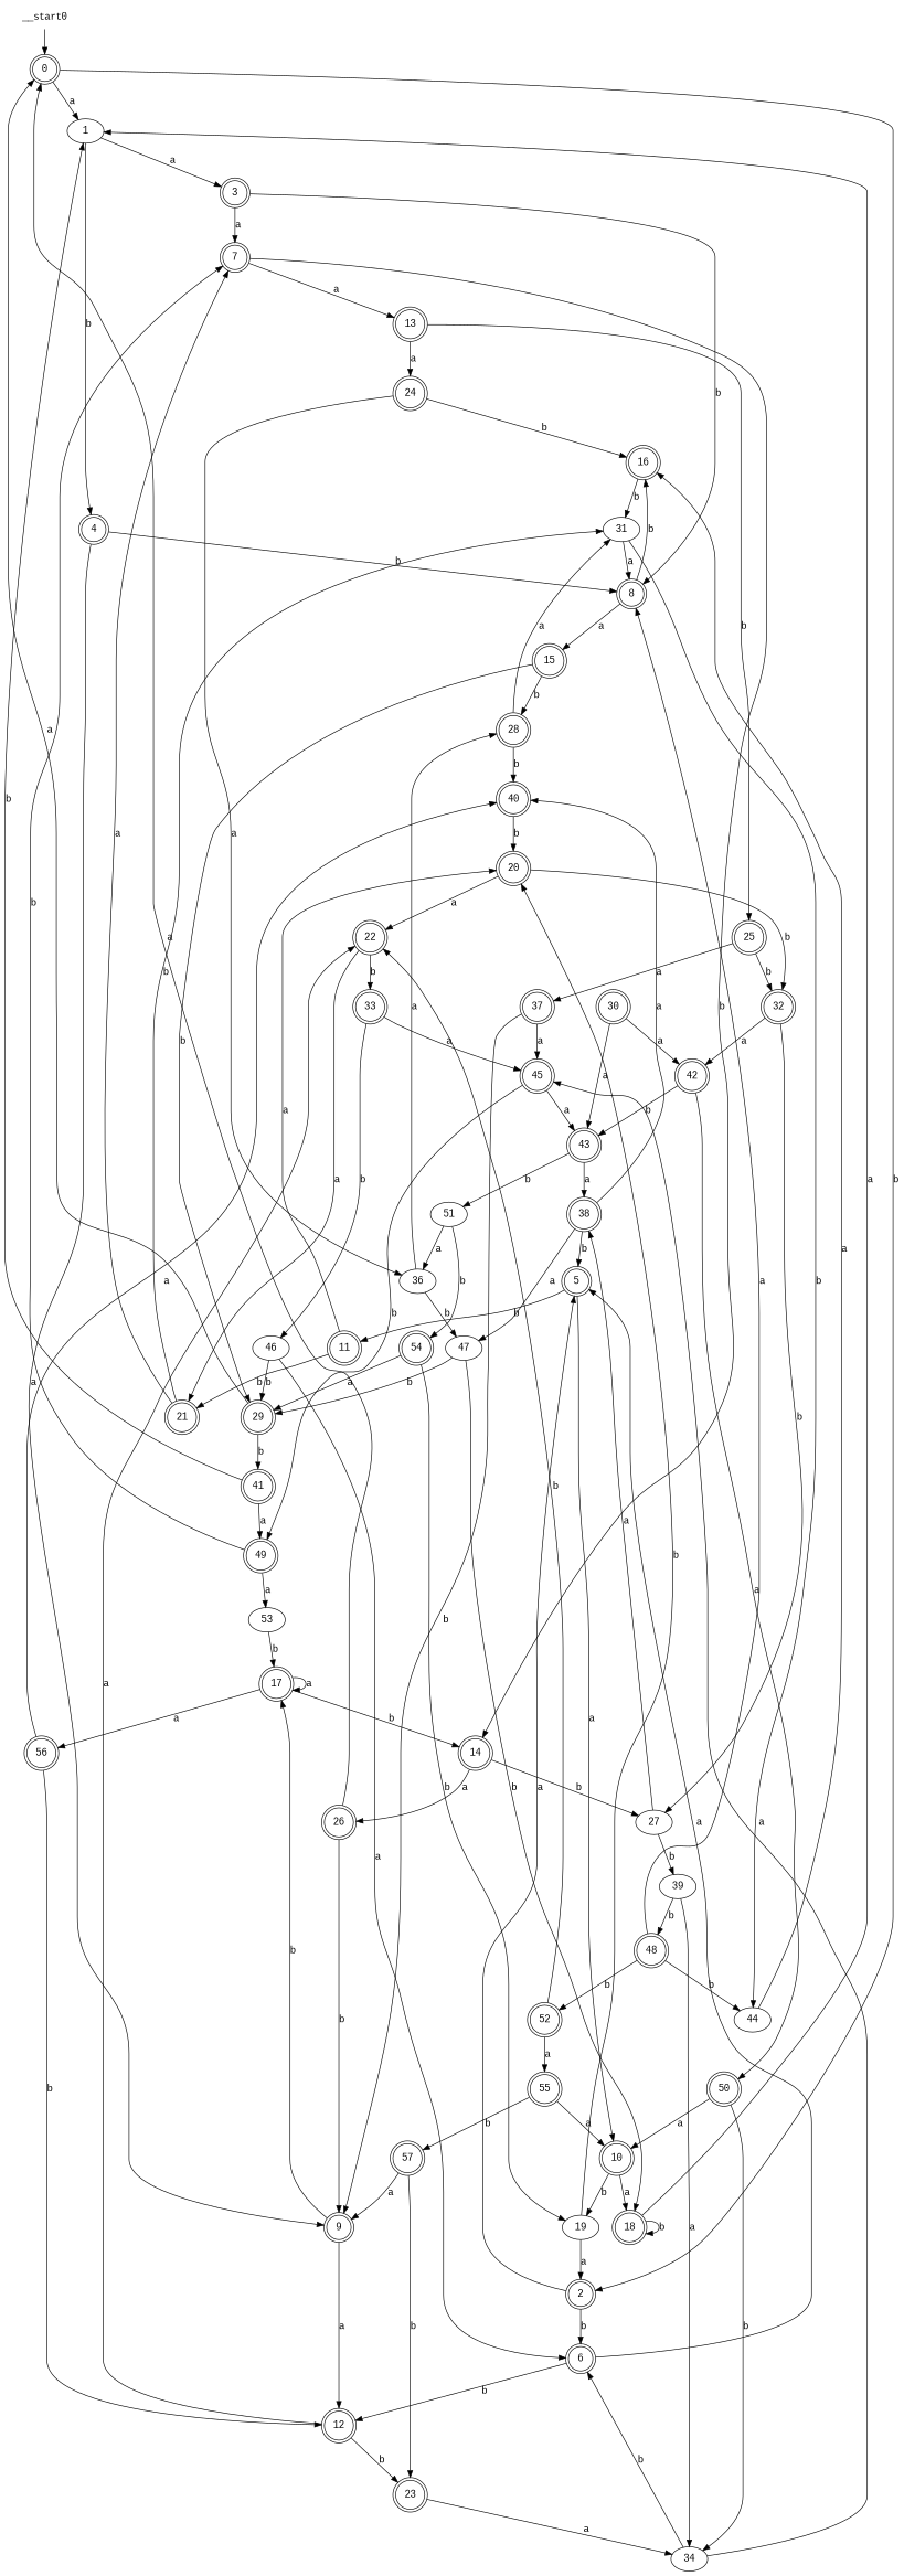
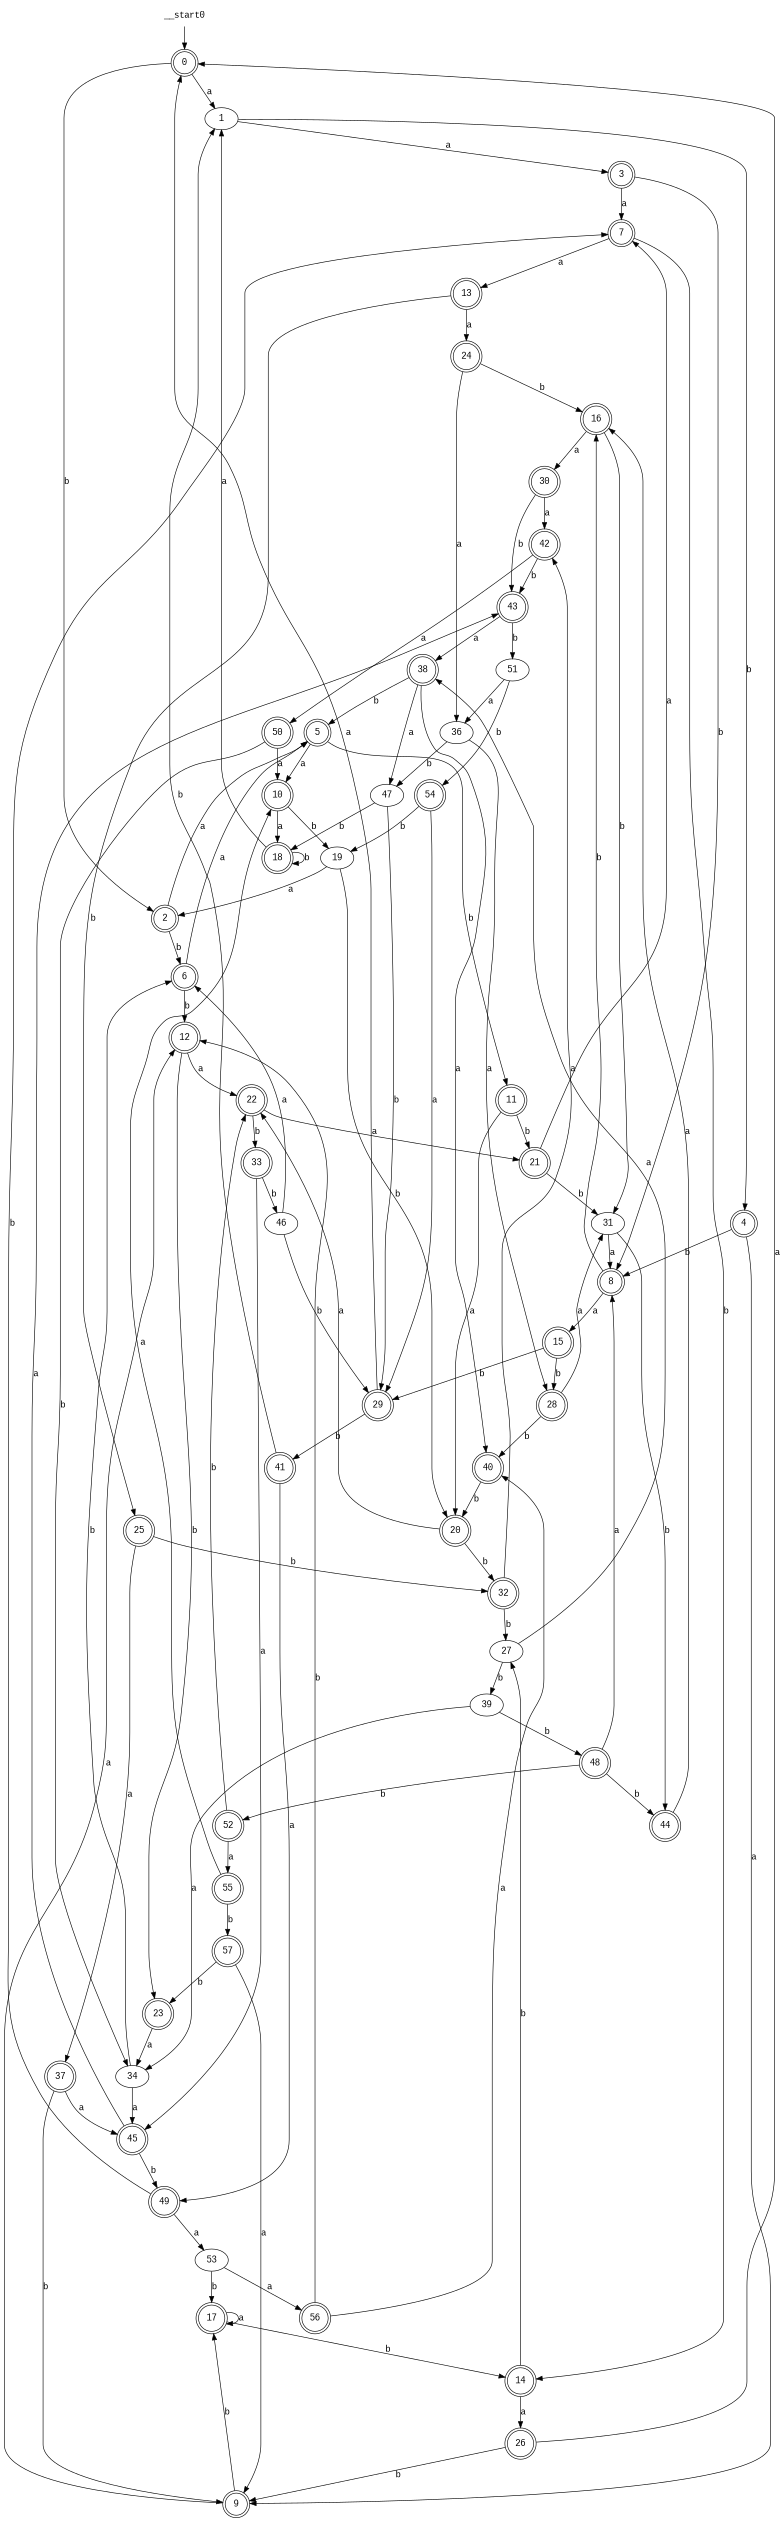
  digraph {
    fontname="Liberation Mono"
    node [fontname="Liberation Mono" shape=doublecircle]
    edge [fontname="Liberation Mono"]
    __start0 [shape=none]
    0
    1 [shape=""]
    2
    3
    4
    5
    6
    7
    8
    9
    10
    11
    12
    13
    14
    15
    16
    17
    18
    19 [shape=""]
    20
    21
    22
    23
    24
    25
    26
    27 [shape=""]
    28
    29
    30
    31 [shape=""]
    32
    33
    34 [shape=""]
    36 [shape=""]
    37
    38
    39 [shape=""]
    40
    41
    42
    43
-   44 [shape=ellipse]
+   44
    45
    46 [shape=""]
    47 [shape=""]
    48
    49
    50
    51 [shape=""]
    52
    53 [shape=""]
    54
    55
    56
    57
    __start0 -> 0
    0 -> 1 [label=a]
    0 -> 2 [label=b]
    1 -> 3 [label=a]
    1 -> 4 [label=b]
    2 -> 5 [label=a]
    2 -> 6 [label=b]
    3 -> 7 [label=a]
    3 -> 8 [label=b]
    4 -> 8 [label=b]
    4 -> 9 [label=a]
    5 -> 10 [label=a]
    5 -> 11 [label=b]
    6 -> 5 [label=a]
    6 -> 12 [label=b]
    7 -> 13 [label=a]
    7 -> 14 [label=b]
    8 -> 15 [label=a]
    8 -> 16 [label=b]
    9 -> 12 [label=a]
    9 -> 17 [label=b]
    10 -> 18 [label=a]
    10 -> 19 [label=b]
    11 -> 20 [label=a]
    11 -> 21 [label=b]
    12 -> 22 [label=a]
    12 -> 23 [label=b]
    13 -> 24 [label=a]
    13 -> 25 [label=b]
    14 -> 26 [label=a]
    14 -> 27 [label=b]
    15 -> 28 [label=b]
    15 -> 29 [label=b]
+   16 -> 30 [label=a]
    16 -> 31 [label=b]
    17 -> 14 [label=b]
    17 -> 17 [label=a]
    18 -> 1 [label=a]
    18 -> 18 [label=b]
    19 -> 2 [label=a]
    19 -> 20 [label=b]
    20 -> 22 [label=a]
    20 -> 32 [label=b]
    21 -> 7 [label=a]
    21 -> 31 [label=b]
    22 -> 21 [label=a]
    22 -> 33 [label=b]
    23 -> 34 [label=a]
    24 -> 16 [label=b]
    24 -> 36 [label=a]
    25 -> 32 [label=b]
    25 -> 37 [label=a]
    26 -> 0 [label=a]
    26 -> 9 [label=b]
    27 -> 38 [label=a]
    27 -> 39 [label=b]
    28 -> 31 [label=a]
    28 -> 40 [label=b]
    29 -> 0 [label=a]
    29 -> 41 [label=b]
    30 -> 42 [label=a]
-   30 -> 43 [label=a]
+   30 -> 43 [label=b]
    31 -> 8 [label=a]
    31 -> 44 [label=b]
    32 -> 27 [label=b]
    32 -> 42 [label=a]
    33 -> 45 [label=a]
    33 -> 46 [label=b]
    34 -> 6 [label=b]
    34 -> 45 [label=a]
    36 -> 28 [label=a]
    36 -> 47 [label=b]
    37 -> 9 [label=b]
    37 -> 45 [label=a]
    38 -> 5 [label=b]
    38 -> 40 [label=a]
    38 -> 47 [label=a]
    39 -> 34 [label=a]
    39 -> 48 [label=b]
    40 -> 20 [label=b]
    41 -> 1 [label=b]
    41 -> 49 [label=a]
    42 -> 43 [label=b]
    42 -> 50 [label=a]
    43 -> 38 [label=a]
    43 -> 51 [label=b]
    44 -> 16 [label=a]
    45 -> 43 [label=a]
    45 -> 49 [label=b]
    46 -> 6 [label=a]
    46 -> 29 [label=b]
    47 -> 18 [label=b]
    47 -> 29 [label=b]
    48 -> 8 [label=a]
    48 -> 44 [label=b]
    48 -> 52 [label=b]
    49 -> 7 [label=b]
    49 -> 53 [label=a]
    50 -> 10 [label=a]
    50 -> 34 [label=b]
    51 -> 36 [label=a]
    51 -> 54 [label=b]
    52 -> 22 [label=b]
    52 -> 55 [label=a]
    53 -> 17 [label=b]
-   17 -> 56 [label=a]
+   53 -> 56 [label=a]
    54 -> 19 [label=b]
    54 -> 29 [label=a]
    55 -> 10 [label=a]
    55 -> 57 [label=b]
    56 -> 12 [label=b]
    56 -> 40 [label=a]
    57 -> 9 [label=a]
    57 -> 23 [label=b]
  }
